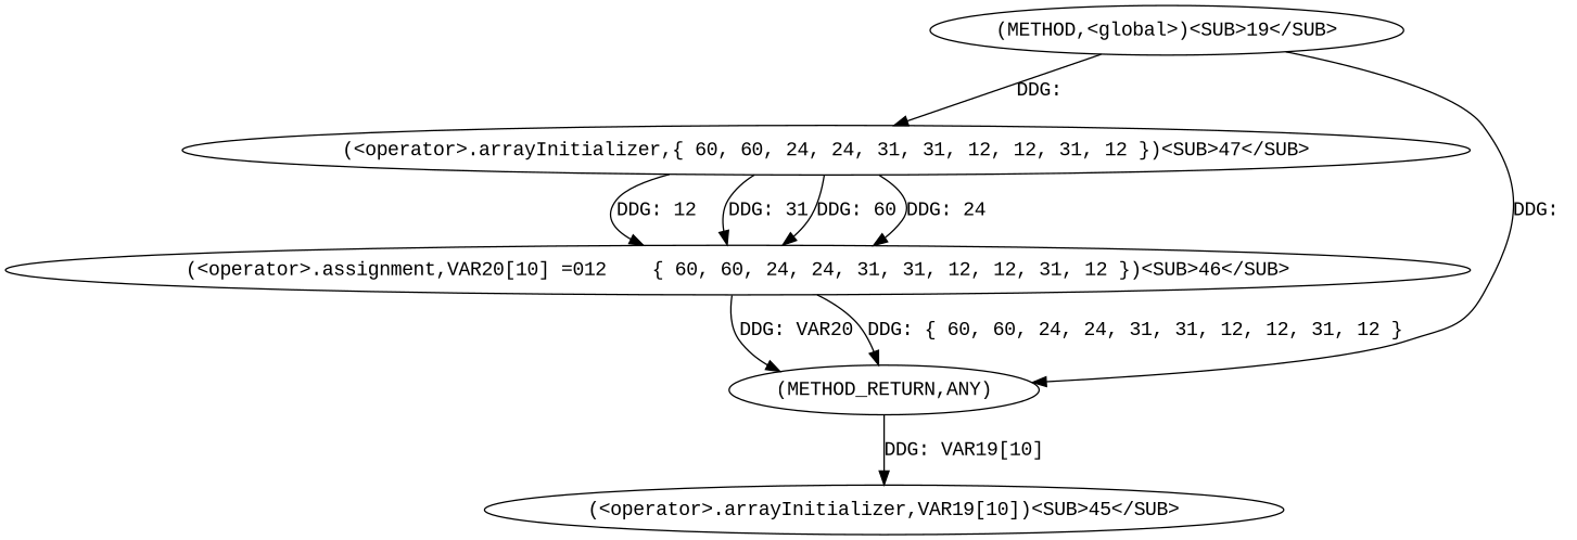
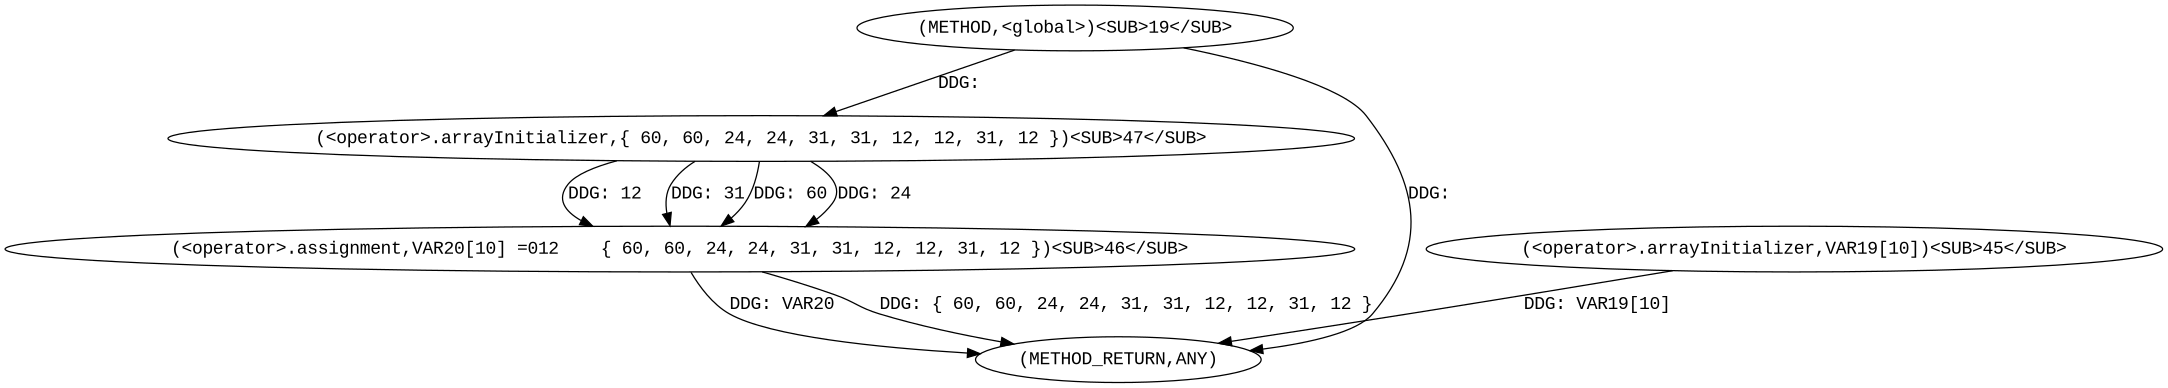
  digraph {
    fontname="Liberation Mono"
    node [fontname="Liberation Mono"]
    edge [fontname="Liberation Mono"]
    n1 [label="(METHOD,&lt;global&gt;)<SUB>19</SUB>"]
    n2 [label="(&lt;operator&gt;.arrayInitializer,{ 60, 60, 24, 24, 31, 31, 12, 12, 31, 12 })<SUB>47</SUB>"]
    n3 [label="(METHOD_RETURN,ANY)"]
    n4 [label="(&lt;operator&gt;.arrayInitializer,VAR19[10])<SUB>45</SUB>"]
    n5 [label="(&lt;operator&gt;.assignment,VAR20[10] =\012    { 60, 60, 24, 24, 31, 31, 12, 12, 31, 12 })<SUB>46</SUB>"]
    n1 -> n2 [label="DDG: "]
    n1 -> n3 [label="DDG: "]
    n2 -> n5 [label="DDG: 12"]
    n2 -> n5 [label="DDG: 31"]
    n2 -> n5 [label="DDG: 60"]
    n2 -> n5 [label="DDG: 24"]
-   n3 -> n4 [label="DDG: VAR19[10]"]
+   n4 -> n3 [label="DDG: VAR19[10]"]
    n5 -> n3 [label="DDG: VAR20"]
    n5 -> n3 [label="DDG: { 60, 60, 24, 24, 31, 31, 12, 12, 31, 12 }"]
  }
